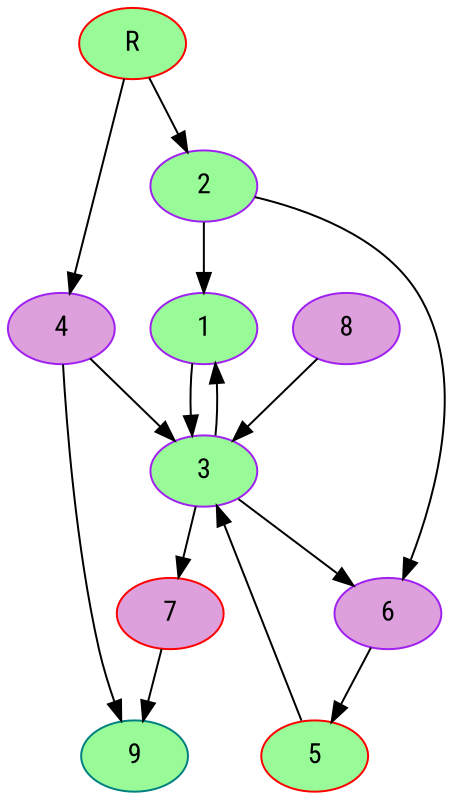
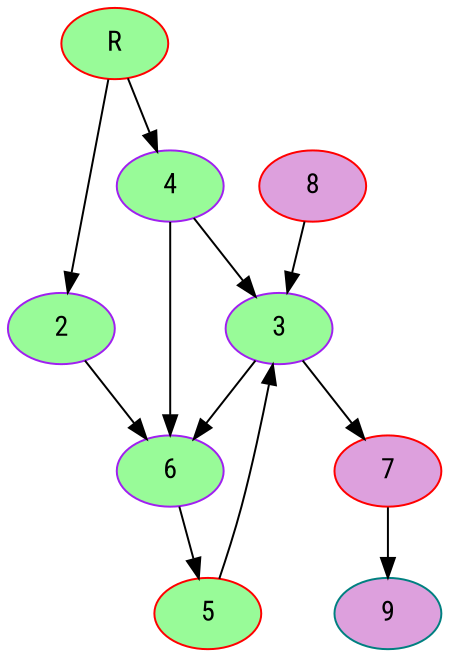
  digraph {
    fontname="Roboto Condensed"
    node [color=purple fillcolor=palegreen fontname="Roboto Condensed" style=filled]
    edge [fontname="Roboto Condensed"]
-   1
    3
    7 [color=red fillcolor=plum]
-   6 [fillcolor=plum]
-   9 [color=teal]
+   6
+   9 [color=teal fillcolor=plum]
    2
    5 [color=red]
-   4 [fillcolor=plum]
-   8 [fillcolor=plum]
+   4
+   8 [color=red fillcolor=plum]
    R [color=red]
-   1 -> 3
-   3 -> 1
    3 -> 7
    3 -> 6
    7 -> 9
    6 -> 5
-   2 -> 1
    2 -> 6
    5 -> 3
    4 -> 3
-   4 -> 9
+   4 -> 6
    8 -> 3
    R -> 2
    R -> 4
  }
